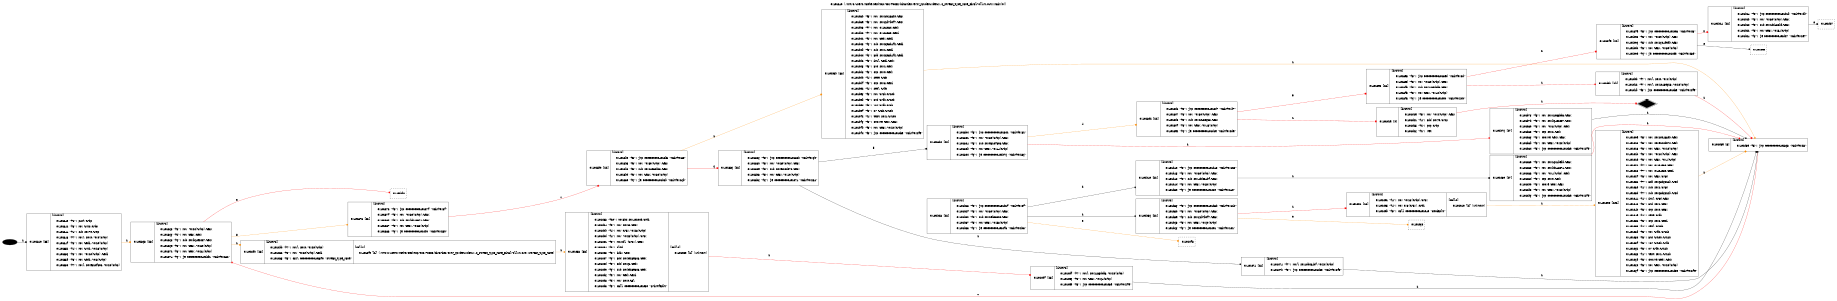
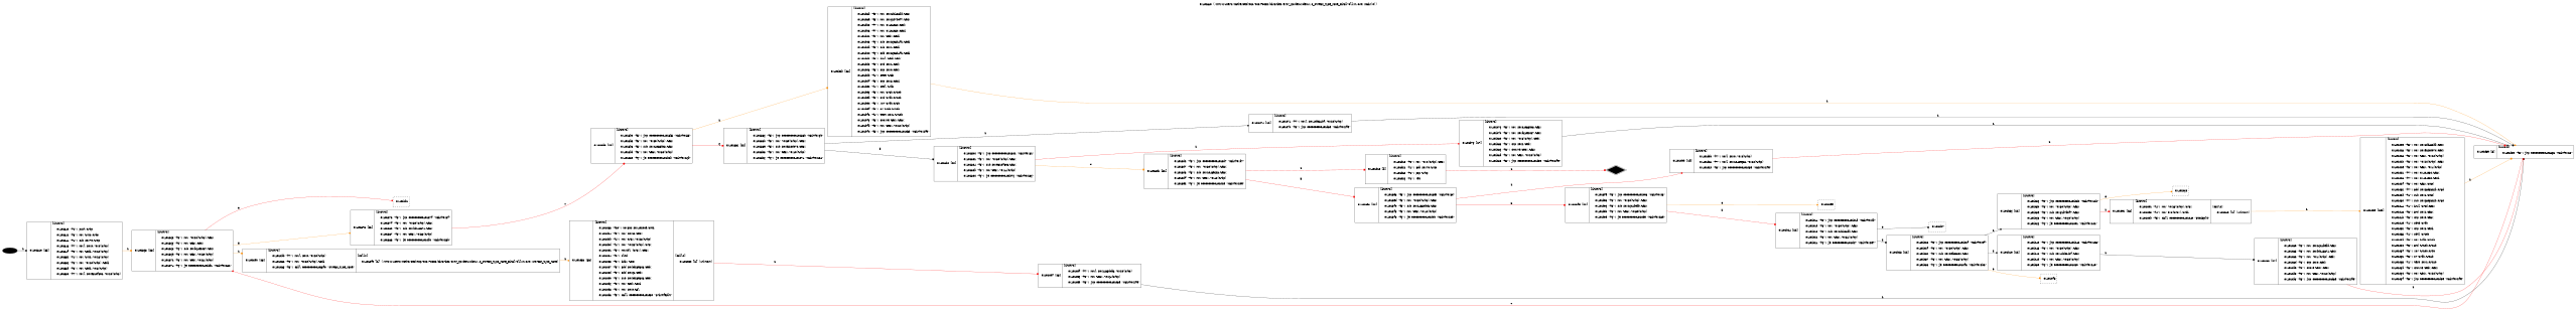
  digraph {
    fontname="DejaVu Sans Mono"
    label="0x401a40 (/mnt/c/Users/mathe/Desktop/tcc/POCII/binaries/extr_mpvdemuxdemux.c_stream_type_name_Final-ollvm.out::main(0))"
    labelloc=t
    rankdir=LR
    node [fontname="DejaVu Sans Mono" shape=record]
    edge [arrowhead=box color=red fontname="DejaVu Sans Mono"]
    Entry [fillcolor=black height=0.3 shape=ellipse style=filled width=0.3]
    n2 [label="{\n     0x401a40 [35]\l\n     | [instrs]\l\n     &nbsp;&nbsp;0x401a40 \<+1\>: push %rbp\l\n     &nbsp;&nbsp;0x401a41 \<+3\>: mov %rsp,%rbp\l\n     &nbsp;&nbsp;0x401a44 \<+4\>: sub $0x70,%rsp\l\n     &nbsp;&nbsp;0x401a48 \<+7\>: movl $0x0,-0xc(%rbp)\l\n     &nbsp;&nbsp;0x401a4f \<+3\>: mov %edi,-0x10(%rbp)\l\n     &nbsp;&nbsp;0x401a52 \<+4\>: mov %rsi,-0x18(%rbp)\l\n     &nbsp;&nbsp;0x401a56 \<+3\>: mov -0x10(%rbp),%edi\l\n     &nbsp;&nbsp;0x401a59 \<+3\>: mov %edi,-0x8(%rbp)\l\n     &nbsp;&nbsp;0x401a5c \<+7\>: movl $0xe81cf80a,-0x2c(%rbp)\l\n  }"]
    n3 [label="{\n     0x401a63 [23]\l\n     | [instrs]\l\n     &nbsp;&nbsp;0x401a63 \<+3\>: mov -0x2c(%rbp),%eax\l\n     &nbsp;&nbsp;0x401a66 \<+2\>: mov %eax,%ecx\l\n     &nbsp;&nbsp;0x401a68 \<+6\>: sub $0x964e2ca7,%ecx\l\n     &nbsp;&nbsp;0x401a6e \<+3\>: mov %eax,-0x30(%rbp)\l\n     &nbsp;&nbsp;0x401a71 \<+3\>: mov %ecx,-0x34(%rbp)\l\n     &nbsp;&nbsp;0x401a74 \<+6\>: je 0000000000401b91 \<main+0x151\>\l\n  }"]
    n4 [label="{\n     0x401b91\l\n  }" style=dashed]
    n5 [label="{\n     0x401a7a [22]\l\n     | [instrs]\l\n     &nbsp;&nbsp;0x401a7a \<+5\>: jmp 0000000000401a7f \<main+0x3f\>\l\n     &nbsp;&nbsp;0x401a7f \<+3\>: mov -0x30(%rbp),%eax\l\n     &nbsp;&nbsp;0x401a82 \<+5\>: sub $0x9d14aa74,%eax\l\n     &nbsp;&nbsp;0x401a87 \<+3\>: mov %eax,-0x38(%rbp)\l\n     &nbsp;&nbsp;0x401a8a \<+6\>: je 0000000000401c9b \<main+0x25b\>\l\n  }"]
    n6 [label="{\n     0x401c9b [15]\l\n     | [instrs]\l\n     &nbsp;&nbsp;0x401c9b \<+7\>: movl $0x0,-0x20(%rbp)\l\n     &nbsp;&nbsp;0x401ca2 \<+3\>: mov -0x20(%rbp),%edi\l\n     &nbsp;&nbsp;0x401ca5 \<+5\>: call 00000000004015f0 \<stream_type_name\>\l\n     | [calls]\l\n     &nbsp;&nbsp;0x4015f0 \{1\} (/mnt/c/Users/mathe/Desktop/tcc/POCII/binaries/extr_mpvdemuxdemux.c_stream_type_name_Final-ollvm.out::stream_type_name)\l\n  }"]
    n7 [label="{\n     0x401a90 [22]\l\n     | [instrs]\l\n     &nbsp;&nbsp;0x401a90 \<+5\>: jmp 0000000000401a95 \<main+0x55\>\l\n     &nbsp;&nbsp;0x401a95 \<+3\>: mov -0x30(%rbp),%eax\l\n     &nbsp;&nbsp;0x401a98 \<+5\>: sub $0xc4035bba,%eax\l\n     &nbsp;&nbsp;0x401a9d \<+3\>: mov %eax,-0x3c(%rbp)\l\n     &nbsp;&nbsp;0x401aa0 \<+6\>: je 0000000000401ba9 \<main+0x169\>\l\n  }"]
    n8 [label="{\n     0x401caa [53]\l\n     | [instrs]\l\n     &nbsp;&nbsp;0x401caa \<+10\>: movabs $0x4020ce,%rdi\l\n     &nbsp;&nbsp;0x401cb4 \<+5\>: mov $0x1a,%ecx\l\n     &nbsp;&nbsp;0x401cb9 \<+4\>: mov %rax,-0x28(%rbp)\l\n     &nbsp;&nbsp;0x401cbd \<+4\>: mov -0x28(%rbp),%rax\l\n     &nbsp;&nbsp;0x401cc1 \<+3\>: movsbl (%rax),%eax\l\n     &nbsp;&nbsp;0x401cc4 \<+1\>: cltd\l\n     &nbsp;&nbsp;0x401cc5 \<+2\>: idiv %ecx\l\n     &nbsp;&nbsp;0x401cc7 \<+6\>: add $0xbd28e8c8,%edx\l\n     &nbsp;&nbsp;0x401ccd \<+3\>: add $0x61,%edx\l\n     &nbsp;&nbsp;0x401cd0 \<+6\>: sub $0xbd28e8c8,%edx\l\n     &nbsp;&nbsp;0x401cd6 \<+2\>: mov %edx,%esi\l\n     &nbsp;&nbsp;0x401cd8 \<+2\>: mov $0x0,%al\l\n     &nbsp;&nbsp;0x401cda \<+5\>: call 0000000000401030 \<printf@plt\>\l\n     | [calls]\l\n     &nbsp;&nbsp;0x401030 \{1\} (unknown)\l\n  }"]
    n9 [label="{\n     0x401ba9 [88]\l\n     | [instrs]\l\n     &nbsp;&nbsp;0x401ba9 \<+5\>: mov $0x1dd4a899,%eax\l\n     &nbsp;&nbsp;0x401bae \<+5\>: mov $0x619790f7,%ecx\l\n     &nbsp;&nbsp;0x401bb3 \<+7\>: mov 0x40403c,%edx\l\n     &nbsp;&nbsp;0x401bba \<+7\>: mov 0x404050,%esi\l\n     &nbsp;&nbsp;0x401bc1 \<+2\>: mov %edx,%edi\l\n     &nbsp;&nbsp;0x401bc3 \<+6\>: sub $0x2605b4f2,%edi\l\n     &nbsp;&nbsp;0x401bc9 \<+3\>: sub $0x1,%edi\l\n     &nbsp;&nbsp;0x401bcc \<+6\>: add $0x2605b4f2,%edi\l\n     &nbsp;&nbsp;0x401bd2 \<+3\>: imul %edi,%edx\l\n     &nbsp;&nbsp;0x401bd5 \<+3\>: and $0x1,%edx\l\n     &nbsp;&nbsp;0x401bd8 \<+3\>: cmp $0x0,%edx\l\n     &nbsp;&nbsp;0x401bdb \<+4\>: sete %r8b\l\n     &nbsp;&nbsp;0x401bdf \<+3\>: cmp $0xa,%esi\l\n     &nbsp;&nbsp;0x401be2 \<+4\>: setl %r9b\l\n     &nbsp;&nbsp;0x401be6 \<+3\>: mov %r8b,%r10b\l\n     &nbsp;&nbsp;0x401be9 \<+3\>: and %r9b,%r10b\l\n     &nbsp;&nbsp;0x401bec \<+3\>: xor %r9b,%r8b\l\n     &nbsp;&nbsp;0x401bef \<+3\>: or %r8b,%r10b\l\n     &nbsp;&nbsp;0x401bf2 \<+4\>: test $0x1,%r10b\l\n     &nbsp;&nbsp;0x401bf6 \<+3\>: cmovne %ecx,%eax\l\n     &nbsp;&nbsp;0x401bf9 \<+3\>: mov %eax,-0x2c(%rbp)\l\n     &nbsp;&nbsp;0x401bfc \<+5\>: jmp 0000000000401d3e \<main+0x2fe\>\l\n  }"]
    n10 [label="{\n     0x401aa6 [22]\l\n     | [instrs]\l\n     &nbsp;&nbsp;0x401aa6 \<+5\>: jmp 0000000000401aab \<main+0x6b\>\l\n     &nbsp;&nbsp;0x401aab \<+3\>: mov -0x30(%rbp),%eax\l\n     &nbsp;&nbsp;0x401aae \<+5\>: sub $0xe12cd07c,%eax\l\n     &nbsp;&nbsp;0x401ab3 \<+3\>: mov %eax,-0x40(%rbp)\l\n     &nbsp;&nbsp;0x401ab6 \<+6\>: je 0000000000401c74 \<main+0x234\>\l\n  }"]
    Exit [fillcolor=black height=0.3 peripheries=2 shape=diamond style=filled width=0.3]
    n12 [label="{\n     0x401cdf [15]\l\n     | [instrs]\l\n     &nbsp;&nbsp;0x401cdf \<+7\>: movl $0x14a5ddd8,-0x2c(%rbp)\l\n     &nbsp;&nbsp;0x401ce6 \<+3\>: mov %eax,-0x64(%rbp)\l\n     &nbsp;&nbsp;0x401ce9 \<+5\>: jmp 0000000000401d3e \<main+0x2fe\>\l\n  }"]
    n13 [label="{\n     0x401d3e [5]\l\n     | [instrs]\l\n     &nbsp;&nbsp;0x401d3e \<+5\>: jmp 0000000000401a63 \<main+0x23\>\l\n  }"]
    n14 [label="{\n     0x401c74 [12]\l\n     | [instrs]\l\n     &nbsp;&nbsp;0x401c74 \<+7\>: movl $0x4ddca4bf,-0x2c(%rbp)\l\n     &nbsp;&nbsp;0x401c7b \<+5\>: jmp 0000000000401d3e \<main+0x2fe\>\l\n  }"]
    n15 [label="{\n     0x401abc [22]\l\n     | [instrs]\l\n     &nbsp;&nbsp;0x401abc \<+5\>: jmp 0000000000401ac1 \<main+0x81\>\l\n     &nbsp;&nbsp;0x401ac1 \<+3\>: mov -0x30(%rbp),%eax\l\n     &nbsp;&nbsp;0x401ac4 \<+5\>: sub $0xe81cf80a,%eax\l\n     &nbsp;&nbsp;0x401ac9 \<+3\>: mov %eax,-0x44(%rbp)\l\n     &nbsp;&nbsp;0x401acc \<+6\>: je 0000000000401b76 \<main+0x136\>\l\n  }"]
    n16 [label="{\n     0x401b76 [27]\l\n     | [instrs]\l\n     &nbsp;&nbsp;0x401b76 \<+5\>: mov $0xc4035bba,%eax\l\n     &nbsp;&nbsp;0x401b7b \<+5\>: mov $0x964e2ca7,%ecx\l\n     &nbsp;&nbsp;0x401b80 \<+3\>: mov -0x8(%rbp),%edx\l\n     &nbsp;&nbsp;0x401b83 \<+3\>: cmp $0x2,%edx\l\n     &nbsp;&nbsp;0x401b86 \<+3\>: cmovne %ecx,%eax\l\n     &nbsp;&nbsp;0x401b89 \<+3\>: mov %eax,-0x2c(%rbp)\l\n     &nbsp;&nbsp;0x401b8c \<+5\>: jmp 0000000000401d3e \<main+0x2fe\>\l\n  }"]
    n17 [label="{\n     0x401ad2 [22]\l\n     | [instrs]\l\n     &nbsp;&nbsp;0x401ad2 \<+5\>: jmp 0000000000401ad7 \<main+0x97\>\l\n     &nbsp;&nbsp;0x401ad7 \<+3\>: mov -0x30(%rbp),%eax\l\n     &nbsp;&nbsp;0x401ada \<+5\>: sub $0x1043e62a,%eax\l\n     &nbsp;&nbsp;0x401adf \<+3\>: mov %eax,-0x48(%rbp)\l\n     &nbsp;&nbsp;0x401ae2 \<+6\>: je 0000000000401d1e \<main+0x2de\>\l\n  }"]
    n18 [label="{\n     0x401d1e [9]\l\n     | [instrs]\l\n     &nbsp;&nbsp;0x401d1e \<+3\>: mov -0xc(%rbp),%eax\l\n     &nbsp;&nbsp;0x401d21 \<+4\>: add $0x70,%rsp\l\n     &nbsp;&nbsp;0x401d25 \<+1\>: pop %rbp\l\n     &nbsp;&nbsp;0x401d26 \<+1\>: ret\l\n  }"]
    n19 [label="{\n     0x401ae8 [22]\l\n     | [instrs]\l\n     &nbsp;&nbsp;0x401ae8 \<+5\>: jmp 0000000000401aed \<main+0xad\>\l\n     &nbsp;&nbsp;0x401aed \<+3\>: mov -0x30(%rbp),%eax\l\n     &nbsp;&nbsp;0x401af0 \<+5\>: sub $0x14a5ddd8,%eax\l\n     &nbsp;&nbsp;0x401af5 \<+3\>: mov %eax,-0x4c(%rbp)\l\n     &nbsp;&nbsp;0x401af8 \<+6\>: je 0000000000401d0b \<main+0x2cb\>\l\n  }"]
    n20 [label="{\n     0x401c0e [102]\l\n     | [instrs]\l\n     &nbsp;&nbsp;0x401c0e \<+5\>: mov $0x1dd4a899,%ecx\l\n     &nbsp;&nbsp;0x401c13 \<+5\>: mov $0xe12cd07c,%edx\l\n     &nbsp;&nbsp;0x401c18 \<+3\>: mov %eax,-0x1c(%rbp)\l\n     &nbsp;&nbsp;0x401c1b \<+3\>: mov -0x1c(%rbp),%eax\l\n     &nbsp;&nbsp;0x401c1e \<+3\>: mov %eax,-0x4(%rbp)\l\n     &nbsp;&nbsp;0x401c21 \<+7\>: mov 0x40403c,%eax\l\n     &nbsp;&nbsp;0x401c28 \<+7\>: mov 0x404050,%esi\l\n     &nbsp;&nbsp;0x401c2f \<+3\>: mov %eax,%r8d\l\n     &nbsp;&nbsp;0x401c32 \<+7\>: add $0x68d6a129,%r8d\l\n     &nbsp;&nbsp;0x401c39 \<+4\>: sub $0x1,%r8d\l\n     &nbsp;&nbsp;0x401c3d \<+7\>: sub $0x68d6a129,%r8d\l\n     &nbsp;&nbsp;0x401c44 \<+4\>: imul %r8d,%eax\l\n     &nbsp;&nbsp;0x401c48 \<+3\>: and $0x1,%eax\l\n     &nbsp;&nbsp;0x401c4b \<+3\>: cmp $0x0,%eax\l\n     &nbsp;&nbsp;0x401c4e \<+4\>: sete %r9b\l\n     &nbsp;&nbsp;0x401c52 \<+3\>: cmp $0xa,%esi\l\n     &nbsp;&nbsp;0x401c55 \<+4\>: setl %r10b\l\n     &nbsp;&nbsp;0x401c59 \<+3\>: mov %r9b,%r11b\l\n     &nbsp;&nbsp;0x401c5c \<+3\>: and %r10b,%r11b\l\n     &nbsp;&nbsp;0x401c5f \<+3\>: xor %r10b,%r9b\l\n     &nbsp;&nbsp;0x401c62 \<+3\>: or %r9b,%r11b\l\n     &nbsp;&nbsp;0x401c65 \<+4\>: test $0x1,%r11b\l\n     &nbsp;&nbsp;0x401c69 \<+3\>: cmovne %edx,%ecx\l\n     &nbsp;&nbsp;0x401c6c \<+3\>: mov %ecx,-0x2c(%rbp)\l\n     &nbsp;&nbsp;0x401c6f \<+5\>: jmp 0000000000401d3e \<main+0x2fe\>\l\n  }"]
    n21 [label="{\n     0x401d0b [19]\l\n     | [instrs]\l\n     &nbsp;&nbsp;0x401d0b \<+7\>: movl $0x0,-0xc(%rbp)\l\n     &nbsp;&nbsp;0x401d12 \<+7\>: movl $0x1043e62a,-0x2c(%rbp)\l\n     &nbsp;&nbsp;0x401d19 \<+5\>: jmp 0000000000401d3e \<main+0x2fe\>\l\n  }"]
    n22 [label="{\n     0x401afe [22]\l\n     | [instrs]\l\n     &nbsp;&nbsp;0x401afe \<+5\>: jmp 0000000000401b03 \<main+0xc3\>\l\n     &nbsp;&nbsp;0x401b03 \<+3\>: mov -0x30(%rbp),%eax\l\n     &nbsp;&nbsp;0x401b06 \<+5\>: sub $0x16c49e99,%eax\l\n     &nbsp;&nbsp;0x401b0b \<+3\>: mov %eax,-0x50(%rbp)\l\n     &nbsp;&nbsp;0x401b0e \<+6\>: je 0000000000401cee \<main+0x2ae\>\l\n  }"]
    n23 [label="{\n     0x401b6c\l\n  }" style=dashed]
    n24 [label="{\n     0x401cee\l\n  }" style=dashed]
    n25 [label="{\n     0x401b14 [22]\l\n     | [instrs]\l\n     &nbsp;&nbsp;0x401b14 \<+5\>: jmp 0000000000401b19 \<main+0xd9\>\l\n     &nbsp;&nbsp;0x401b19 \<+3\>: mov -0x30(%rbp),%eax\l\n     &nbsp;&nbsp;0x401b1c \<+5\>: sub $0x1dd4a899,%eax\l\n     &nbsp;&nbsp;0x401b21 \<+3\>: mov %eax,-0x54(%rbp)\l\n     &nbsp;&nbsp;0x401b24 \<+6\>: je 0000000000401d27 \<main+0x2e7\>\l\n  }"]
    n26 [label="{\n     0x401c01 [13]\l\n     | [instrs]\l\n     &nbsp;&nbsp;0x401c01 \<+4\>: mov -0x18(%rbp),%rax\l\n     &nbsp;&nbsp;0x401c05 \<+4\>: mov 0x8(%rax),%rdi\l\n     &nbsp;&nbsp;0x401c09 \<+5\>: call 0000000000401040 \<atoi@plt\>\l\n     | [calls]\l\n     &nbsp;&nbsp;0x401040 \{1\} (unknown)\l\n  }"]
    n27 [label="{\n     0x401d27\l\n  }" style=dashed]
    n28 [label="{\n     0x401b2a [22]\l\n     | [instrs]\l\n     &nbsp;&nbsp;0x401b2a \<+5\>: jmp 0000000000401b2f \<main+0xef\>\l\n     &nbsp;&nbsp;0x401b2f \<+3\>: mov -0x30(%rbp),%eax\l\n     &nbsp;&nbsp;0x401b32 \<+5\>: sub $0x2e95330c,%eax\l\n     &nbsp;&nbsp;0x401b37 \<+3\>: mov %eax,-0x58(%rbp)\l\n     &nbsp;&nbsp;0x401b3a \<+6\>: je 0000000000401cfa \<main+0x2ba\>\l\n  }"]
    n29 [label="{\n     0x401b56 [22]\l\n     | [instrs]\l\n     &nbsp;&nbsp;0x401b56 \<+5\>: jmp 0000000000401b5b \<main+0x11b\>\l\n     &nbsp;&nbsp;0x401b5b \<+3\>: mov -0x30(%rbp),%eax\l\n     &nbsp;&nbsp;0x401b5e \<+5\>: sub $0x619790f7,%eax\l\n     &nbsp;&nbsp;0x401b63 \<+3\>: mov %eax,-0x60(%rbp)\l\n     &nbsp;&nbsp;0x401b66 \<+6\>: je 0000000000401c01 \<main+0x1c1\>\l\n  }"]
    n30 [label="{\n     0x401b40 [22]\l\n     | [instrs]\l\n     &nbsp;&nbsp;0x401b40 \<+5\>: jmp 0000000000401b45 \<main+0x105\>\l\n     &nbsp;&nbsp;0x401b45 \<+3\>: mov -0x30(%rbp),%eax\l\n     &nbsp;&nbsp;0x401b48 \<+5\>: sub $0x4ddca4bf,%eax\l\n     &nbsp;&nbsp;0x401b4d \<+3\>: mov %eax,-0x5c(%rbp)\l\n     &nbsp;&nbsp;0x401b50 \<+6\>: je 0000000000401c80 \<main+0x240\>\l\n  }"]
    n31 [label="{\n     0x401cfa\l\n  }" style=dashed]
    n32 [label="{\n     0x401c80 [27]\l\n     | [instrs]\l\n     &nbsp;&nbsp;0x401c80 \<+5\>: mov $0x16c49e99,%eax\l\n     &nbsp;&nbsp;0x401c85 \<+5\>: mov $0x9d14aa74,%ecx\l\n     &nbsp;&nbsp;0x401c8a \<+3\>: mov -0x4(%rbp),%edx\l\n     &nbsp;&nbsp;0x401c8d \<+3\>: cmp $0x0,%edx\l\n     &nbsp;&nbsp;0x401c90 \<+3\>: cmove %ecx,%eax\l\n     &nbsp;&nbsp;0x401c93 \<+3\>: mov %eax,-0x2c(%rbp)\l\n     &nbsp;&nbsp;0x401c96 \<+5\>: jmp 0000000000401d3e \<main+0x2fe\>\l\n  }"]
    Entry -> n2 [color=black label=" 1"]
    n2 -> n3 [color=darkorange label=" 1"]
    n3 -> n4 [arrowhead=dot label=" 0"]
    n3 -> n5 [arrowhead=dot color=darkorange label=" 8"]
    n3 -> n6 [color=darkorange label=" 1"]
    n5 -> n7 [label=" 7"]
    n6 -> n8 [arrowhead=dot color=darkorange label=" 1"]
    n7 -> n9 [color=darkorange label=" 1"]
    n7 -> n10 [label=" 6"]
    n8 -> n12 [label=" 1"]
    n9 -> n13 [arrowhead=dot color=darkorange label=" 1"]
    n10 -> n14 [arrowhead=dot color=black label=" 1"]
    n10 -> n15 [color=black label=" 5"]
    n12 -> n13 [color=black label=" 1"]
    n13 -> n3 [arrowhead=dot label=" 7"]
    n14 -> n13 [color=black label=" 1"]
    n15 -> n16 [arrowhead=dot label=" 1"]
    n15 -> n17 [color=darkorange label=" 4"]
    n16 -> n13 [arrowhead=dot color=black label=" 1"]
    n17 -> n18 [label=" 1"]
    n17 -> n19 [label=" 3"]
    n18 -> Exit [label=" 1"]
    n19 -> n21 [arrowhead=dot label=" 1"]
    n19 -> n22 [label=" 2"]
    n20 -> n13 [color=darkorange label=" 1"]
    n21 -> n13 [label=" 1"]
-   n22 -> n24 [arrowhead=dot color=black label=" 0"]
+   n22 -> n24 [arrowhead=dot color=darkorange label=" 0"]
    n22 -> n25 [label=" 2"]
    n25 -> n27 [color=black label=" 0"]
+   n25 -> n28 [color=black label=" 2"]
    n26 -> n20 [arrowhead=dot color=darkorange label=" 1"]
    n28 -> n29 [arrowhead=dot color=black label=" 1"]
    n28 -> n30 [arrowhead=dot color=black label=" 2"]
    n28 -> n31 [color=darkorange label=" 0"]
    n29 -> n23 [arrowhead=dot color=darkorange label=" 0"]
    n29 -> n26 [label=" 1"]
    n30 -> n32 [color=black label=" 1"]
    n32 -> n13 [arrowhead=dot label=" 1"]
  }
